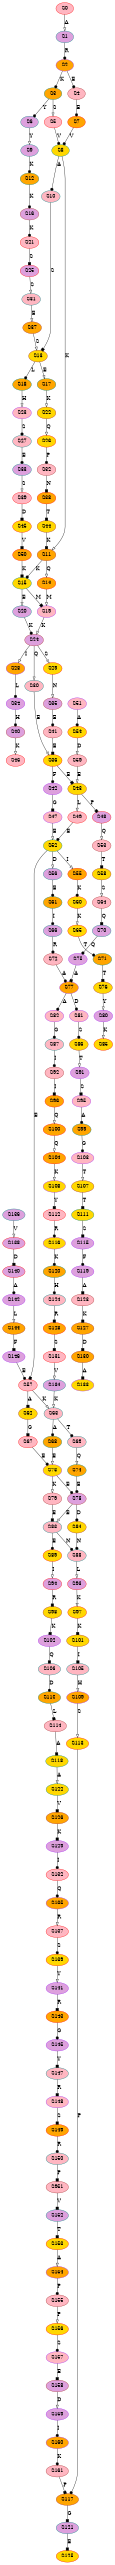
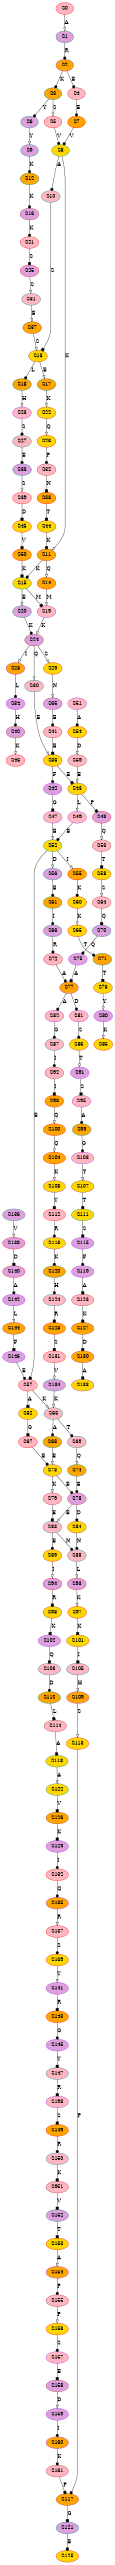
  strict digraph {
    node [color=red fillcolor=lightpink style=filled]
    edge [arrowhead=dot]
    S1 [color=teal fillcolor=plum]
    S0
    S2 [color=purple fillcolor=orange]
    S3 [color=teal fillcolor=orange]
    S4 [color=brown]
    S5
    S6 [color=teal fillcolor=plum]
    S7 [fillcolor=orange]
    S8 [color=teal fillcolor=gold]
    S9 [color=teal fillcolor=plum]
    S10 [color=teal]
    S11 [color=brown fillcolor=orange]
    S12 [color=teal fillcolor=orange]
    S13 [color=brown fillcolor=gold]
    S14 [fillcolor=orange]
    S15 [color=teal fillcolor=gold]
    S16 [color=brown fillcolor=plum]
    S17 [color=teal fillcolor=orange]
    S18 [color=teal fillcolor=orange]
    S19 [color=purple]
    S20 [color=teal fillcolor=plum]
    S21
    S22 [color=brown fillcolor=gold]
    S23 [color=purple]
    S24 [color=brown fillcolor=plum]
    S25 [fillcolor=plum]
    S26 [fillcolor=gold]
    S27 [color=teal]
    S28 [color=purple fillcolor=orange]
    S29 [fillcolor=gold]
    S30 [color=teal]
    S31 [color=teal]
    S32 [color=brown]
    S33 [color=teal fillcolor=plum]
    S34 [color=purple fillcolor=plum]
    S35 [color=brown fillcolor=plum]
    S36 [fillcolor=gold]
    S37 [color=brown fillcolor=orange]
    S38 [fillcolor=orange]
    S39
    S40 [color=brown fillcolor=plum]
    S41 [color=brown]
    S42 [color=purple fillcolor=plum]
    S43 [color=brown fillcolor=gold]
    S44 [color=brown fillcolor=gold]
    S45 [fillcolor=gold]
    S46
    S47 [color=purple]
    S48 [fillcolor=plum]
-   S49
+   S49 [color=purple]
    S50 [fillcolor=orange]
    S52 [color=teal fillcolor=gold]
    S53 [color=brown]
    S51 [color=purple]
    S54 [fillcolor=gold]
    S55 [fillcolor=orange]
    S56 [color=teal fillcolor=plum]
    S57
    S58 [color=brown fillcolor=gold]
    S59 [color=brown]
    S60 [fillcolor=gold]
    S61 [color=teal fillcolor=orange]
    S62 [color=brown fillcolor=gold]
    S63 [color=teal]
    S64 [color=brown]
    S65 [fillcolor=gold]
    S66 [color=teal fillcolor=plum]
    S67
    S68 [color=teal fillcolor=orange]
    S69 [color=teal]
    S70 [color=teal fillcolor=plum]
    S71 [color=teal fillcolor=orange]
    S72 [color=brown]
    S73 [color=purple fillcolor=gold]
    S74 [color=teal fillcolor=orange]
    S75 [color=purple fillcolor=plum]
    S76 [color=brown fillcolor=gold]
    S77 [color=purple fillcolor=orange]
    S78 [color=brown fillcolor=plum]
    S79 [color=brown]
    S80 [color=purple fillcolor=plum]
    S81 [color=purple]
    S82 [color=purple]
    S83 [color=teal]
    S84 [color=brown fillcolor=gold]
    S85 [fillcolor=gold]
    S86 [color=brown fillcolor=gold]
    S87 [color=teal]
    S88 [color=teal]
    S89 [fillcolor=gold]
    S91 [color=purple fillcolor=plum]
    S92 [color=brown]
    S93 [fillcolor=plum]
    S94 [fillcolor=plum]
    S95 [color=purple]
    S96 [fillcolor=orange]
    S97 [fillcolor=gold]
    S98 [color=brown fillcolor=gold]
    S99 [color=teal fillcolor=orange]
    S100 [fillcolor=orange]
    S101 [color=brown fillcolor=gold]
    S102 [color=purple fillcolor=plum]
    S103 [color=purple]
    S104 [fillcolor=orange]
    S105 [color=teal]
    S106 [color=teal]
    S107 [color=brown fillcolor=gold]
    S108 [color=purple fillcolor=gold]
    S109 [color=purple fillcolor=orange]
    S110 [color=teal fillcolor=orange]
    S111 [color=teal fillcolor=gold]
    S112
    S113 [fillcolor=gold]
    S114 [color=brown]
    S115 [color=purple fillcolor=plum]
    S116 [color=purple fillcolor=gold]
    S117 [color=brown fillcolor=orange]
    S118 [color=teal fillcolor=gold]
    S119 [color=purple fillcolor=plum]
    S120 [color=teal fillcolor=orange]
    S121 [color=teal fillcolor=plum]
    S122 [color=teal fillcolor=gold]
    S123 [color=brown]
    S124 [color=teal]
    S125 [fillcolor=gold]
    S126 [color=brown fillcolor=orange]
    S127 [color=brown fillcolor=orange]
    S128 [fillcolor=orange]
    S129 [color=purple fillcolor=plum]
    S130 [color=brown fillcolor=orange]
    S131
    S132
    S133 [color=purple fillcolor=gold]
    S134 [color=teal fillcolor=plum]
    S135 [color=purple fillcolor=orange]
    S137
    S136 [color=teal fillcolor=plum]
    S138 [fillcolor=plum]
    S139 [fillcolor=gold]
    S140 [fillcolor=plum]
    S141 [color=purple fillcolor=plum]
    S142 [color=purple fillcolor=plum]
    S143 [fillcolor=orange]
    S144 [color=brown fillcolor=orange]
    S145 [color=purple fillcolor=plum]
    S146 [color=purple fillcolor=plum]
    S147 [color=teal]
-   S148 [color=purple]
+   S148 [color=purple label=S198]
    S149 [fillcolor=orange]
    S150 [color=teal]
    n151 [color=brown label=S951]
    S152 [color=teal fillcolor=plum]
    S153 [fillcolor=gold]
    S154 [color=purple fillcolor=orange]
    S155 [color=brown]
    S156 [fillcolor=gold]
    S157 [color=purple]
    S158 [color=brown fillcolor=plum]
    S159 [color=purple fillcolor=plum]
    S160 [color=purple fillcolor=orange]
    S161 [color=brown]
    S1 -> S2 [label=R]
    S0 -> S1 [arrowhead=onormal label=A]
    S2 -> S3 [label=K]
    S2 -> S4 [label=E]
    S3 -> S5 [arrowhead=onormal label=S]
    S3 -> S6 [label=Y]
    S4 -> S7 [label=E]
    S5 -> S8 [label=V]
    S6 -> S9 [arrowhead=onormal label=Y]
    S7 -> S8 [label=V]
    S8 -> S10 [label=A]
    S8 -> S11 [arrowhead=onormal label=K]
    S9 -> S12 [label=K]
    S10 -> S13 [arrowhead=box label=S]
    S11 -> S14 [arrowhead=onormal label=Q]
    S11 -> S15 [label=K]
    S12 -> S16 [label=K]
    S13 -> S17 [arrowhead=onormal label=E]
    S13 -> S18 [label=L]
    S14 -> S19 [arrowhead=onormal label=M]
    S15 -> S19 [arrowhead=box label=M]
    S15 -> S20 [arrowhead=onormal label=E]
    S16 -> S21 [label=K]
    S17 -> S22 [arrowhead=onormal label=K]
    S18 -> S23 [arrowhead=onormal label=H]
    S19 -> S24 [arrowhead=onormal label=K]
    S20 -> S24 [label=K]
    S21 -> S25 [arrowhead=box label=S]
    S22 -> S26 [arrowhead=onormal label=Q]
    S23 -> S27 [label=S]
    S24 -> S28 [arrowhead=onormal label=I]
    S24 -> S29 [arrowhead=onormal label=S]
    S24 -> S30 [arrowhead=onormal label=Q]
    S25 -> S31 [arrowhead=onormal label=S]
    S26 -> S32 [label=P]
    S27 -> S33 [label=E]
    S28 -> S34 [label=L]
    S29 -> S35 [arrowhead=onormal label=N]
    S30 -> S36 [arrowhead=onormal label=E]
    S31 -> S37 [arrowhead=onormal label=E]
    S32 -> S38 [arrowhead=box label=N]
    S33 -> S39 [arrowhead=onormal label=S]
    S34 -> S40 [label=H]
    S35 -> S41 [label=E]
    S36 -> S42 [label=F]
    S36 -> S43 [arrowhead=box label=E]
    S37 -> S13 [arrowhead=onormal label=S]
    S38 -> S44 [arrowhead=box label=T]
    S39 -> S45 [arrowhead=box label=D]
    S40 -> S46 [arrowhead=onormal label=K]
    S41 -> S36 [arrowhead=box label=E]
    S42 -> S47 [arrowhead=box label=G]
    S43 -> S48 [arrowhead=box label=P]
    S43 -> S49 [arrowhead=onormal label=L]
    S44 -> S11 [arrowhead=box label=K]
    S45 -> S50 [arrowhead=box label=V]
    S47 -> S52 [arrowhead=onormal label=E]
    S48 -> S53 [arrowhead=onormal label=Q]
    S49 -> S52 [label=E]
    S50 -> S15 [arrowhead=box label=K]
    S52 -> S55 [arrowhead=onormal label=I]
    S52 -> S56 [arrowhead=onormal label=D]
    S52 -> S57 [arrowhead=box label=E]
    S53 -> S58 [arrowhead=box label=T]
    S51 -> S54 [label=A]
    S54 -> S59 [arrowhead=onormal label=D]
    S55 -> S60 [label=K]
    S56 -> S61 [label=E]
    S57 -> S62 [arrowhead=box label=A]
    S57 -> S63 [arrowhead=onormal label=K]
    S58 -> S64 [arrowhead=onormal label=S]
    S59 -> S43 [arrowhead=onormal label=E]
    S60 -> S65 [arrowhead=onormal label=K]
    S61 -> S66 [label=I]
    S62 -> S67 [arrowhead=box label=G]
    S63 -> S68 [label=A]
    S63 -> S69 [label=T]
    S64 -> S70 [arrowhead=box label=Q]
    S65 -> S71 [label=T]
    S66 -> S72 [label=R]
    S67 -> S73 [label=E]
    S68 -> S73 [arrowhead=onormal label=E]
    S69 -> S74 [arrowhead=onormal label=Q]
    S70 -> S75 [label=Q]
    S71 -> S76 [arrowhead=box label=T]
    S72 -> S77 [label=A]
    S73 -> S78 [label=E]
    S73 -> S79 [arrowhead=onormal label=K]
    S74 -> S78 [label=E]
    S75 -> S77 [arrowhead=box label=A]
    S76 -> S80 [arrowhead=onormal label=Y]
    S77 -> S81 [label=D]
    S77 -> S82 [label=A]
    S78 -> S83 [arrowhead=onormal label=E]
    S78 -> S84 [label=D]
    S79 -> S83 [arrowhead=box label=E]
    S80 -> S85 [arrowhead=onormal label=K]
    S81 -> S86 [label=S]
    S82 -> S87 [label=G]
    S83 -> S88 [label=N]
    S83 -> S89 [label=E]
    S84 -> S88 [label=N]
    S86 -> S91 [arrowhead=onormal label=T]
    S87 -> S92 [label=I]
    S88 -> S93 [arrowhead=onormal label=L]
    S89 -> S94 [arrowhead=onormal label=I]
    S91 -> S95 [arrowhead=box label=S]
    S92 -> S96 [arrowhead=box label=I]
    S93 -> S97 [arrowhead=onormal label=K]
    S94 -> S98 [arrowhead=box label=R]
    S95 -> S99 [label=A]
    S96 -> S100 [arrowhead=onormal label=Q]
    S97 -> S101 [arrowhead=box label=K]
    S98 -> S102 [arrowhead=box label=K]
    S99 -> S103 [label=G]
    S100 -> S104 [arrowhead=onormal label=Q]
    S101 -> S105 [arrowhead=box label=I]
    S102 -> S106 [arrowhead=box label=Q]
    S103 -> S107 [arrowhead=onormal label=T]
    S104 -> S108 [arrowhead=onormal label=K]
    S105 -> S109 [arrowhead=onormal label=H]
    S106 -> S110 [label=D]
    S107 -> S111 [arrowhead=box label=T]
    S108 -> S112 [arrowhead=box label=Y]
    S109 -> S113 [arrowhead=onormal label=S]
    S110 -> S114 [arrowhead=box label=L]
    S111 -> S115 [arrowhead=box label=S]
    S112 -> S116 [label=R]
    S113 -> S117 [label=P]
    S114 -> S118 [arrowhead=box label=A]
    S115 -> S119 [label=F]
    S116 -> S120 [label=K]
    S117 -> S121 [arrowhead=box label=G]
    S118 -> S122 [arrowhead=onormal label=A]
    S119 -> S123 [arrowhead=box label=A]
    S120 -> S124 [label=H]
    S121 -> S125 [arrowhead=box label=E]
    S122 -> S126 [arrowhead=box label=V]
    S123 -> S127 [arrowhead=box label=K]
    S124 -> S128 [arrowhead=box label=R]
    S126 -> S129 [arrowhead=box label=K]
    S127 -> S130 [arrowhead=box label=D]
    S128 -> S131 [arrowhead=box label=S]
    S129 -> S132 [label=I]
    S130 -> S133 [arrowhead=box label=A]
    S131 -> S134 [arrowhead=onormal label=V]
    S132 -> S135 [label=Q]
    S134 -> S63 [arrowhead=onormal label=K]
    S135 -> S137 [arrowhead=onormal label=R]
    S137 -> S139 [label=S]
    S136 -> S138 [arrowhead=onormal label=V]
    S138 -> S140 [arrowhead=box label=D]
    S139 -> S141 [arrowhead=onormal label=Y]
    S140 -> S142 [label=A]
    S141 -> S143 [arrowhead=box label=R]
    S142 -> S144 [arrowhead=onormal label=L]
    S143 -> S145 [label=G]
    S144 -> S146 [arrowhead=box label=F]
    S145 -> S147 [arrowhead=box label=Y]
    S146 -> S57 [label=E]
    S147 -> S148 [arrowhead=box label=R]
    S148 -> S149 [arrowhead=box label=S]
    S149 -> S150 [label=R]
-   S150 -> n151 [arrowhead=box label=P]
+   S150 -> n151 [arrowhead=box label=K]
    n151 -> S152 [arrowhead=box label=V]
    S152 -> S153 [arrowhead=box label=T]
    S153 -> S154 [arrowhead=onormal label=A]
    S154 -> S155 [label=P]
    S155 -> S156 [arrowhead=onormal label=P]
    S156 -> S157 [label=S]
    S157 -> S158 [arrowhead=box label=E]
    S158 -> S159 [arrowhead=onormal label=D]
    S159 -> S160 [label=I]
    S160 -> S161 [label=K]
    S161 -> S117 [arrowhead=box label=P]
  }
